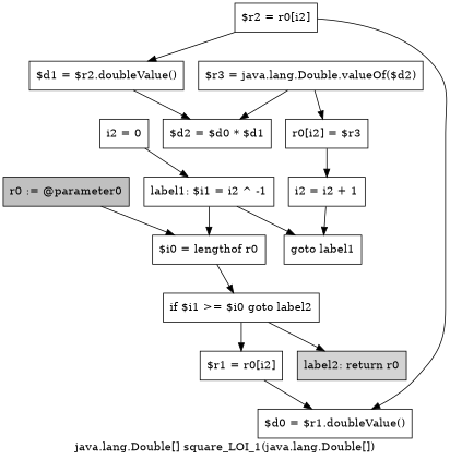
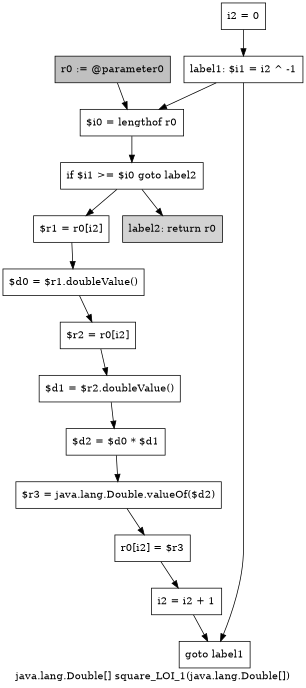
  digraph {
    label="java.lang.Double[] square_LOI_1(java.lang.Double[])"
    node [shape=box]
    n1 [fillcolor=gray label="r0 := @parameter0" style=filled]
    n2 [label="$i0 = lengthof r0"]
    n3 [label="i2 = 0"]
    n4 [label="label1: $i1 = i2 ^ -1"]
    n5 [label="goto label1"]
    n6 [label="if $i1 >= $i0 goto label2"]
    n7 [label="$r1 = r0[i2]"]
    n8 [fillcolor=lightgray label="label2: return r0" style=filled]
    n9 [label="$d0 = $r1.doubleValue()"]
    n10 [label="$r2 = r0[i2]"]
    n11 [label="$d1 = $r2.doubleValue()"]
    n12 [label="$d2 = $d0 * $d1"]
    n13 [label="$r3 = java.lang.Double.valueOf($d2)"]
    n14 [label="r0[i2] = $r3"]
    n15 [label="i2 = i2 + 1"]
    n1 -> n2
    n2 -> n6
    n3 -> n4
    n4 -> n2
    n4 -> n5
    n6 -> n7
    n6 -> n8
    n7 -> n9
-   n10 -> n9
+   n9 -> n10
    n10 -> n11
    n11 -> n12
-   n13 -> n12
+   n12 -> n13
    n13 -> n14
    n14 -> n15
    n15 -> n5
  }
